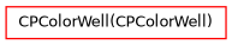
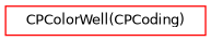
  digraph {
    rankdir=LR
-   n1 [color=red fillcolor=white fontname=Helvetica fontsize=10 height=0.2 label="CPColorWell(CPColorWell)" shape=record style=filled width=0.4]
+   n1 [color=red fillcolor=white fontname=Helvetica fontsize=10 height=0.2 label="CPColorWell(CPCoding)" shape=record style=filled width=0.4]
  }
